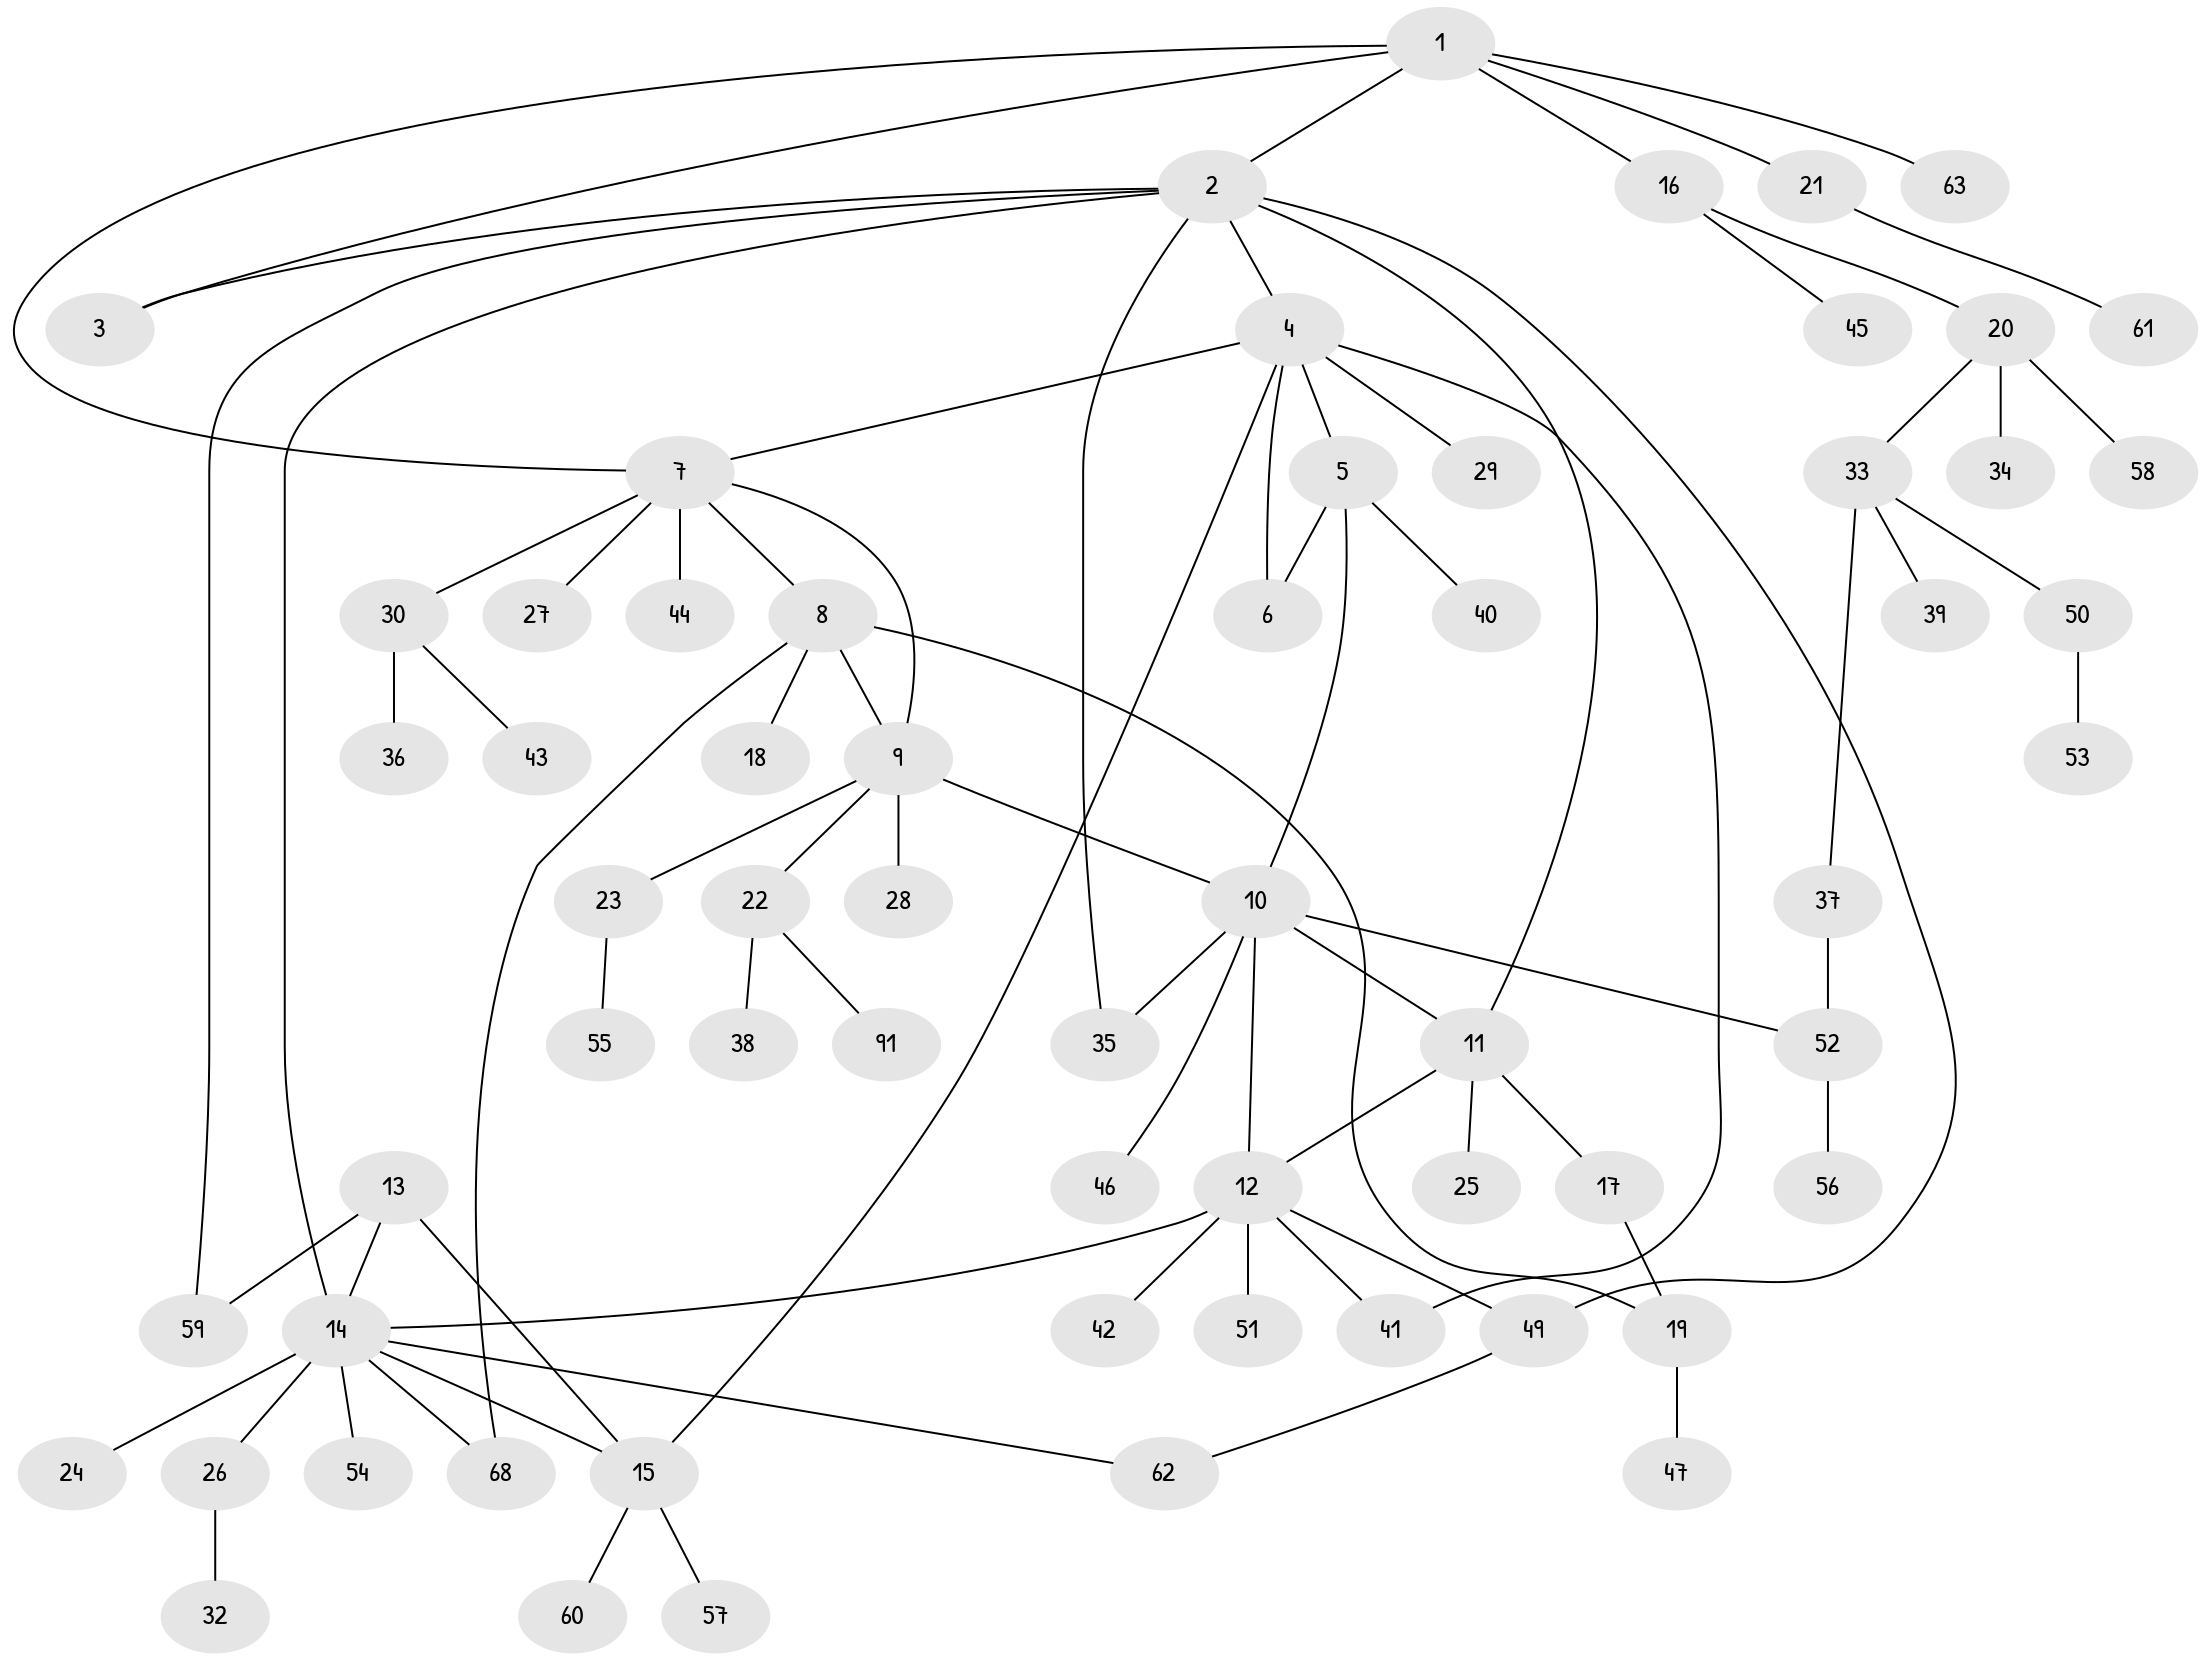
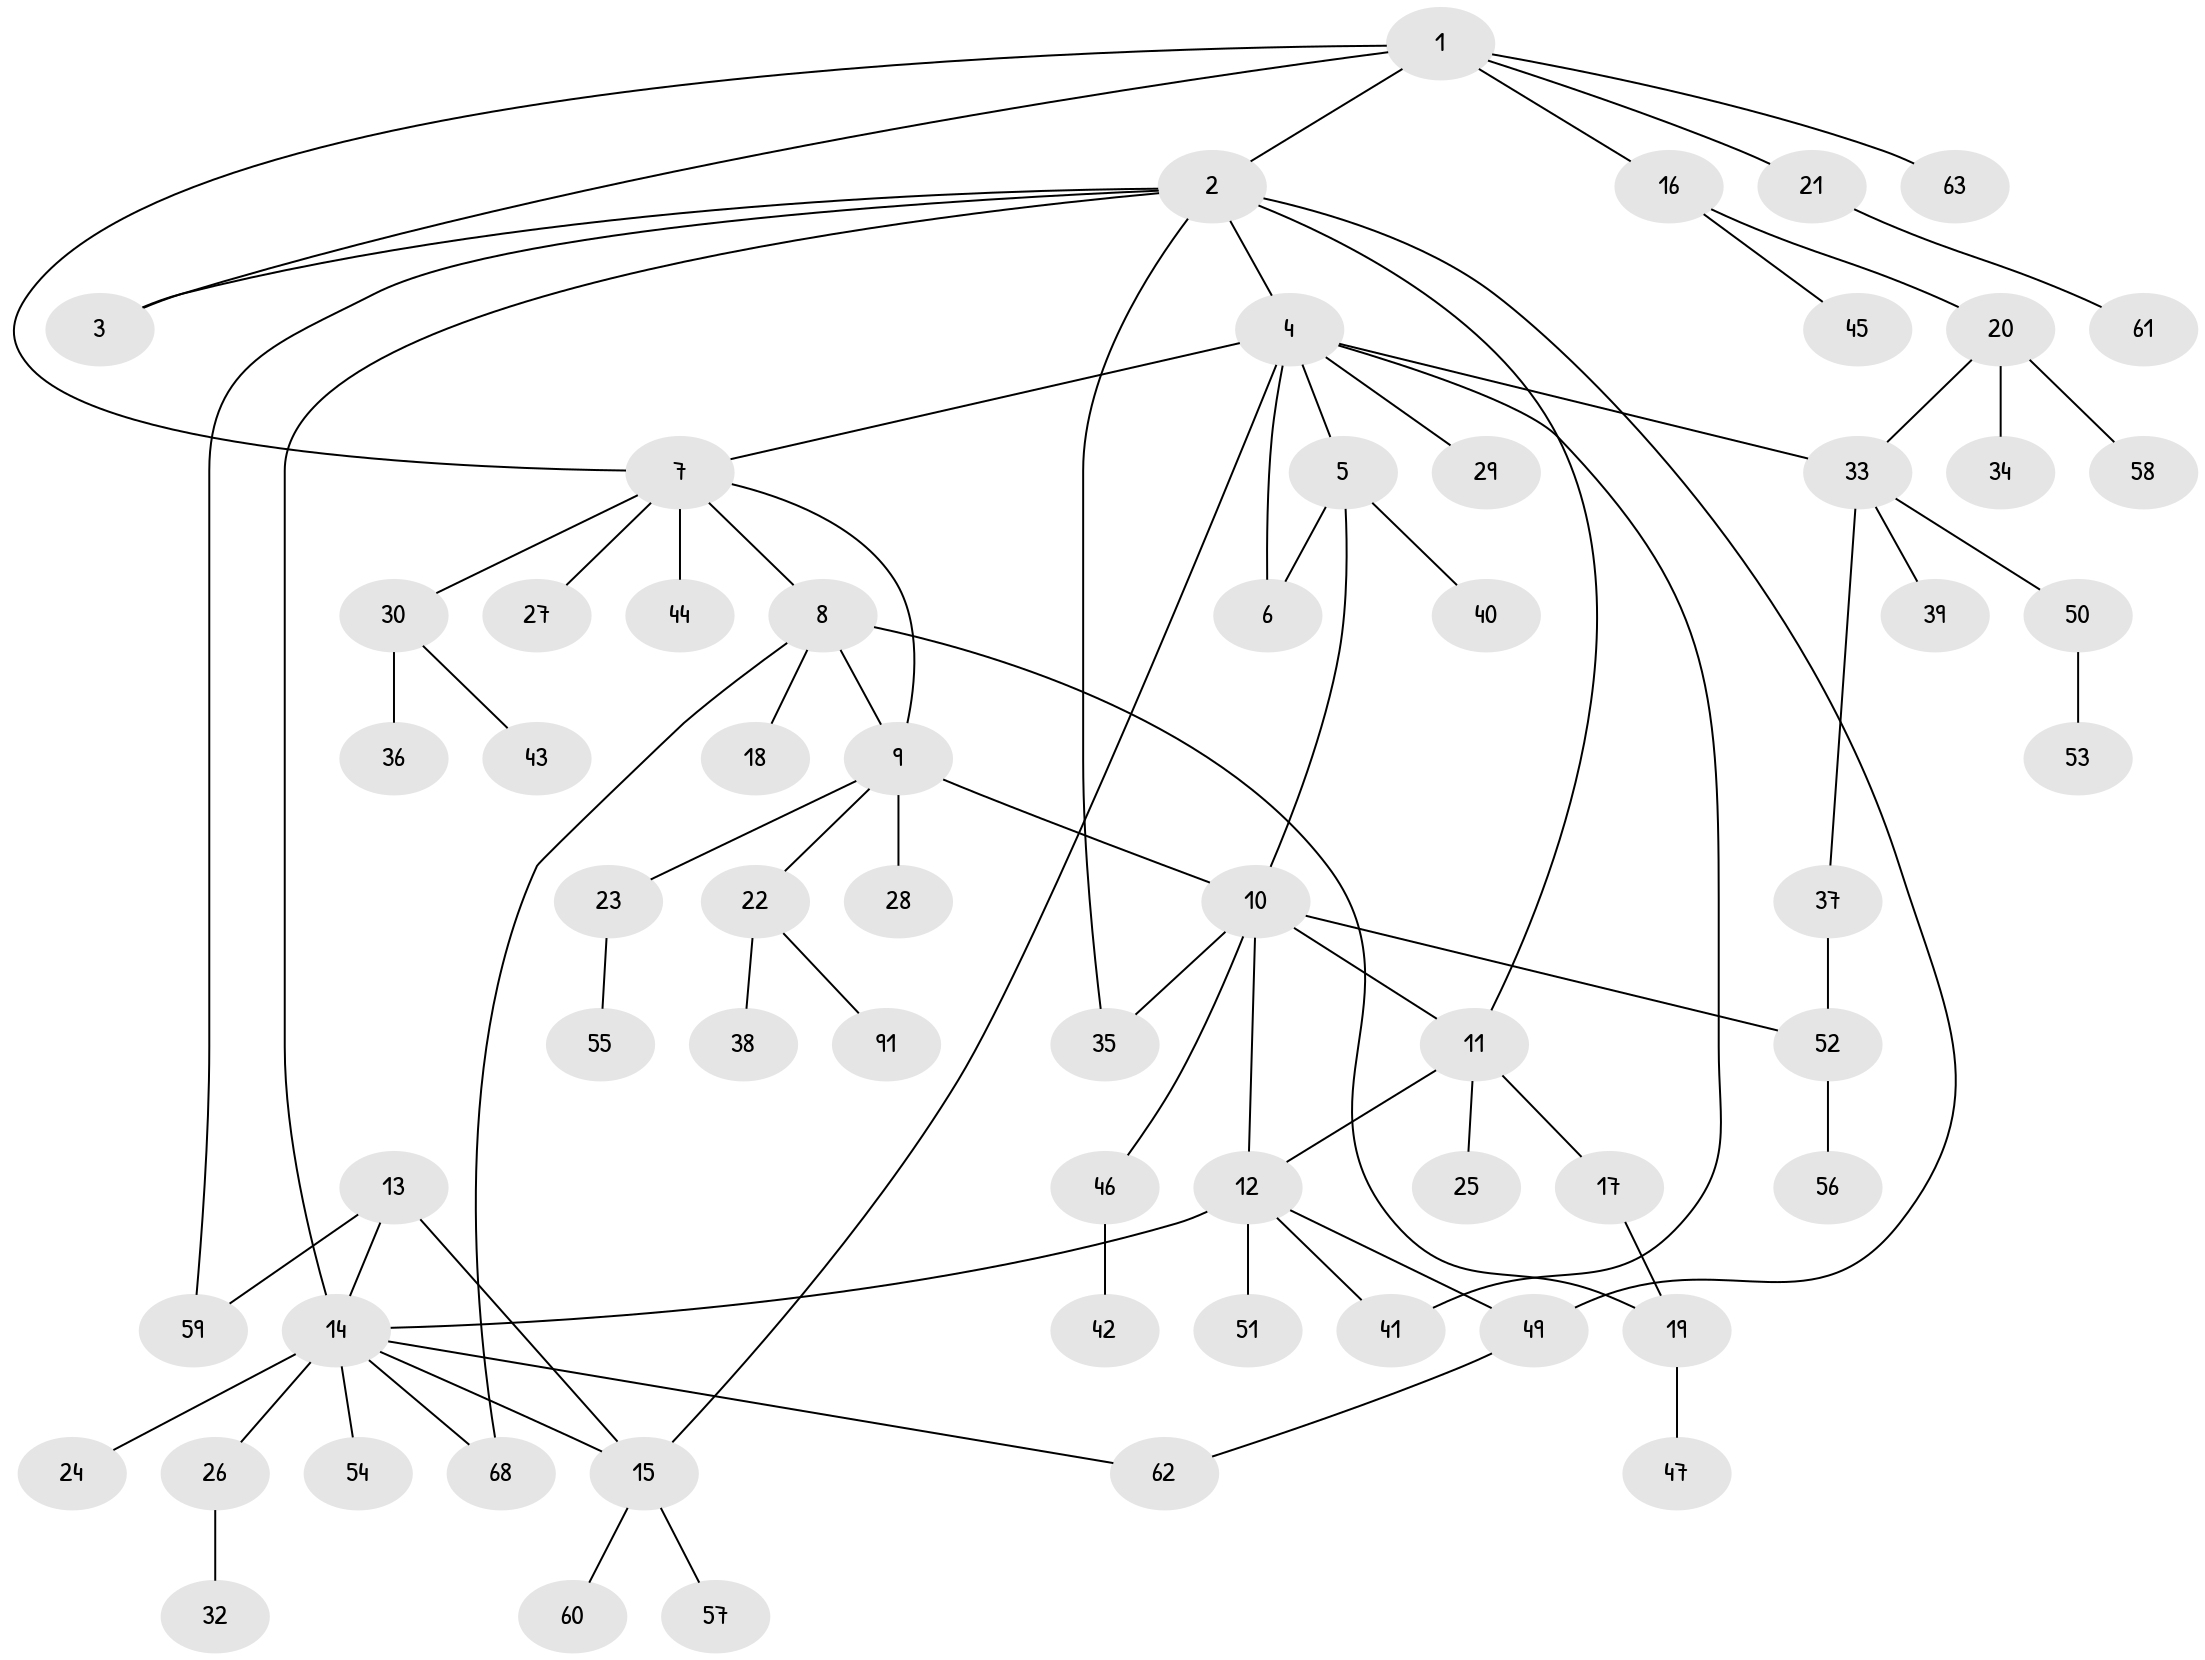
  graph {
    fontname="Patrick Hand"
    node [color=gray90 fontname="Patrick Hand" style=filled]
    edge [fontname="Patrick Hand"]
    1
    2
    3
    7
    16
    21
    63
    4
    11
    14
    35
    49
    59
    8
    9
    27
    30
    44
    20
    45
    61
    5
    6
    15
    29
    33
    41
    12
    17
    25
    n31 [label=68]
    24
    26
    54
    62
    10
    40
    57
    60
    37
    39
    50
    46
    52
    18
    19
    22
    23
    28
    36
    43
    47
    n53 [label=91]
    38
    55
    42
    51
    56
    13
    32
    34
    58
    53
    1 -- 2
    1 -- 3
    1 -- 7
    1 -- 16
    1 -- 21
    1 -- 63
    2 -- 3
    2 -- 4
    2 -- 11
    2 -- 14
    2 -- 35
    2 -- 49
    2 -- 59
    7 -- 8
    7 -- 9
    7 -- 27
    7 -- 30
    7 -- 44
    16 -- 20
    16 -- 45
    21 -- 61
    4 -- 7
    4 -- 5
    4 -- 6
    4 -- 15
    4 -- 29
+   4 -- 33
    4 -- 41
    11 -- 12
    11 -- 17
    11 -- 25
    14 -- 15
    14 -- n31
    14 -- 24
    14 -- 26
    14 -- 54
    14 -- 62
    49 -- 62
    8 -- 9
    8 -- n31
    8 -- 18
    8 -- 19
    9 -- 10
    9 -- 22
    9 -- 23
    9 -- 28
    30 -- 36
    30 -- 43
    20 -- 33
    20 -- 34
    20 -- 58
    5 -- 6
    5 -- 10
    5 -- 40
    15 -- 57
    15 -- 60
    33 -- 37
    33 -- 39
    33 -- 50
    12 -- 14
    12 -- 49
    12 -- 41
-   12 -- 42
+   46 -- 42
    12 -- 51
    17 -- 19
    26 -- 32
    10 -- 11
    10 -- 35
    10 -- 12
    10 -- 46
    10 -- 52
    37 -- 52
    50 -- 53
    52 -- 56
    19 -- 47
    22 -- n53
    22 -- 38
    23 -- 55
    13 -- 14
    13 -- 59
    13 -- 15
  }
